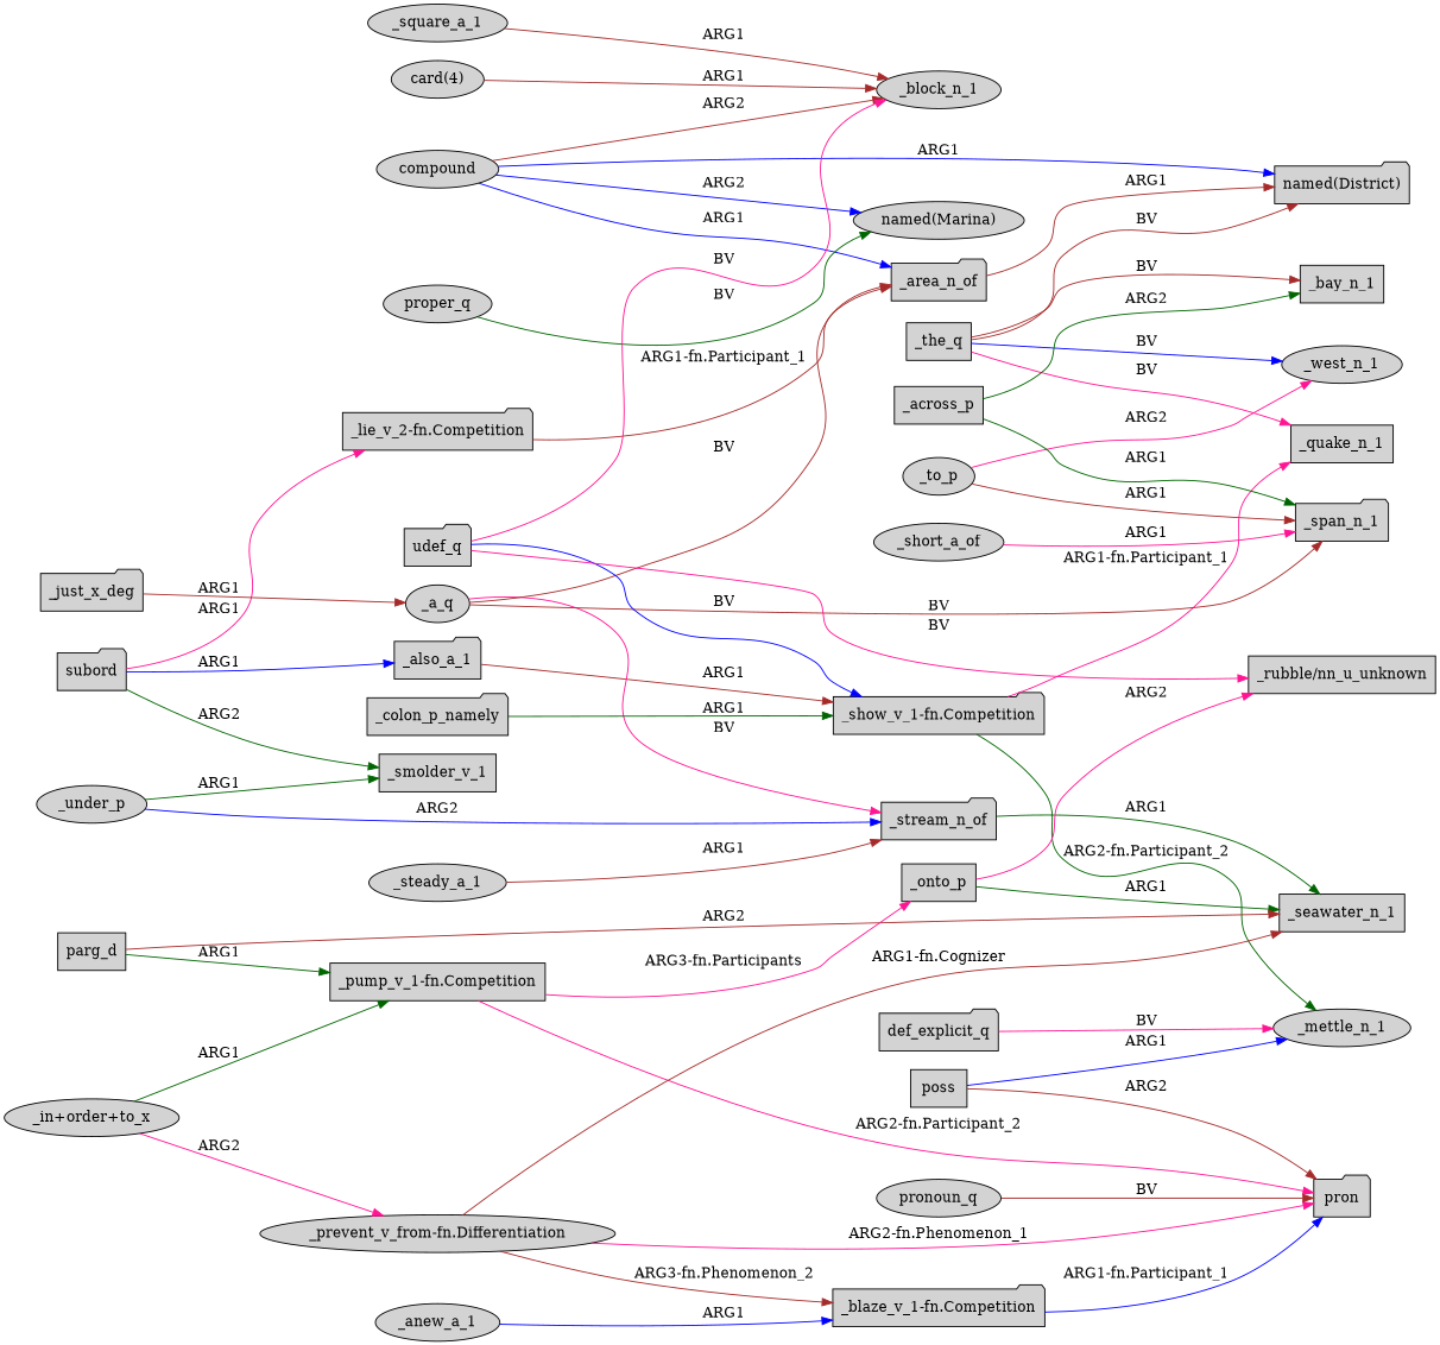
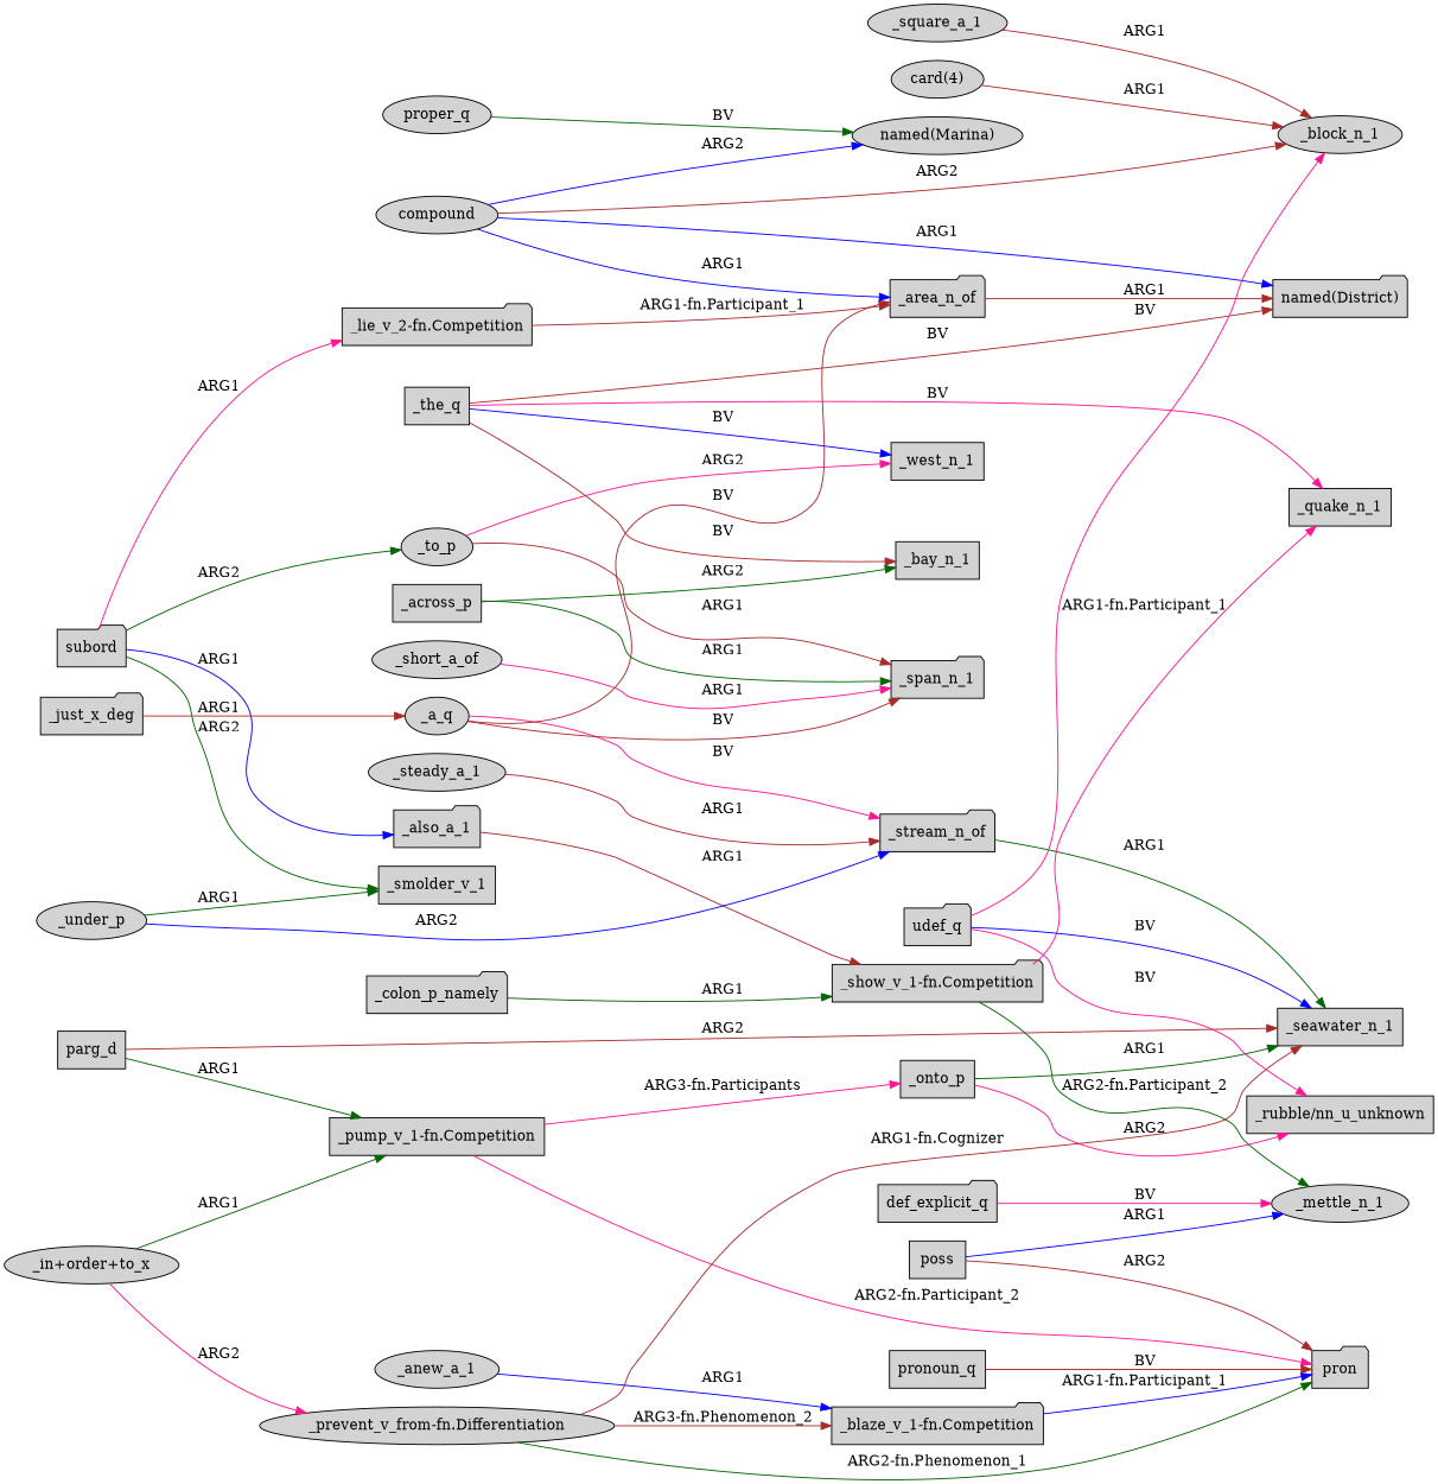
  digraph {
    rankdir=LR
    node [shape=ellipse style=filled]
    edge [color=brown]
    _square_a_1
    _block_n_1
    _stream_n_of [shape=folder]
    _seawater_n_1 [shape=box]
    subord [shape=folder]
    _smolder_v_1 [shape=box]
    "_lie_v_2-fn.Competition" [shape=folder]
    _to_p
    _also_a_1 [shape=folder]
    _area_n_of [shape=folder]
    _span_n_1 [shape=folder]
-   _west_n_1
+   _west_n_1 [shape=box]
    "_show_v_1-fn.Competition" [shape=folder]
    "named(District)" [shape=folder]
    _just_x_deg [shape=folder]
    _a_q
    _the_q [shape=box]
    _quake_n_1 [shape=box]
    _bay_n_1 [shape=box]
    _onto_p [shape=box]
    "_rubble/nn_u_unknown" [shape=box]
    parg_d [shape=box]
    "_pump_v_1-fn.Competition" [shape=box]
    pron [shape=folder]
    "_prevent_v_from-fn.Differentiation"
    "_blaze_v_1-fn.Competition" [shape=folder]
    _under_p
    compound
    "named(Marina)"
    "_in+order+to_x"
    _colon_p_namely [shape=folder]
    _mettle_n_1
    proper_q
    "card(4)"
    def_explicit_q [shape=folder]
    _short_a_of
-   pronoun_q
+   pronoun_q [shape=box]
    udef_q [shape=folder]
    poss [shape=box]
    _across_p [shape=box]
    _steady_a_1
    _anew_a_1
    _square_a_1 -> _block_n_1 [label=ARG1]
    _stream_n_of -> _seawater_n_1 [color=darkgreen label=ARG1]
    subord -> _smolder_v_1 [color=darkgreen label=ARG2]
    subord -> "_lie_v_2-fn.Competition" [color=deeppink label=ARG1]
+   subord -> _to_p [color=darkgreen label=ARG2]
    subord -> _also_a_1 [color=blue label=ARG1]
    "_lie_v_2-fn.Competition" -> _area_n_of [label="ARG1-fn.Participant_1"]
    _to_p -> _span_n_1 [label=ARG1]
    _to_p -> _west_n_1 [color=deeppink label=ARG2]
    _also_a_1 -> "_show_v_1-fn.Competition" [label=ARG1]
    _area_n_of -> "named(District)" [label=ARG1]
    "_show_v_1-fn.Competition" -> _quake_n_1 [color=deeppink label="ARG1-fn.Participant_1"]
    "_show_v_1-fn.Competition" -> _mettle_n_1 [color=darkgreen label="ARG2-fn.Participant_2"]
    _just_x_deg -> _a_q [label=ARG1]
    _a_q -> _stream_n_of [color=deeppink label=BV]
    _a_q -> _area_n_of [label=BV]
    _a_q -> _span_n_1 [label=BV]
    _the_q -> _west_n_1 [color=blue label=BV]
    _the_q -> "named(District)" [label=BV]
    _the_q -> _quake_n_1 [color=deeppink label=BV]
    _the_q -> _bay_n_1 [label=BV]
    _onto_p -> _seawater_n_1 [color=darkgreen label=ARG1]
    _onto_p -> "_rubble/nn_u_unknown" [color=deeppink label=ARG2]
    parg_d -> _seawater_n_1 [label=ARG2]
    parg_d -> "_pump_v_1-fn.Competition" [color=darkgreen label=ARG1]
    "_pump_v_1-fn.Competition" -> _onto_p [color=deeppink label="ARG3-fn.Participants"]
    "_pump_v_1-fn.Competition" -> pron [color=deeppink label="ARG2-fn.Participant_2"]
    "_prevent_v_from-fn.Differentiation" -> _seawater_n_1 [label="ARG1-fn.Cognizer"]
-   "_prevent_v_from-fn.Differentiation" -> pron [color=deeppink label="ARG2-fn.Phenomenon_1"]
+   "_prevent_v_from-fn.Differentiation" -> pron [color=darkgreen label="ARG2-fn.Phenomenon_1"]
    "_prevent_v_from-fn.Differentiation" -> "_blaze_v_1-fn.Competition" [label="ARG3-fn.Phenomenon_2"]
    "_blaze_v_1-fn.Competition" -> pron [color=blue label="ARG1-fn.Participant_1"]
    _under_p -> _stream_n_of [color=blue label=ARG2]
    _under_p -> _smolder_v_1 [color=darkgreen label=ARG1]
    compound -> _block_n_1 [label=ARG2]
    compound -> _area_n_of [color=blue label=ARG1]
    compound -> "named(District)" [color=blue label=ARG1]
    compound -> "named(Marina)" [color=blue label=ARG2]
    "_in+order+to_x" -> "_pump_v_1-fn.Competition" [color=darkgreen label=ARG1]
    "_in+order+to_x" -> "_prevent_v_from-fn.Differentiation" [color=deeppink label=ARG2]
    _colon_p_namely -> "_show_v_1-fn.Competition" [color=darkgreen label=ARG1]
    proper_q -> "named(Marina)" [color=darkgreen label=BV]
    "card(4)" -> _block_n_1 [label=ARG1]
    def_explicit_q -> _mettle_n_1 [color=deeppink label=BV]
    _short_a_of -> _span_n_1 [color=deeppink label=ARG1]
    pronoun_q -> pron [label=BV]
    udef_q -> _block_n_1 [color=deeppink label=BV]
-   udef_q -> "_show_v_1-fn.Competition" [color=blue label=BV]
+   udef_q -> _seawater_n_1 [color=blue label=BV]
    udef_q -> "_rubble/nn_u_unknown" [color=deeppink label=BV]
    poss -> pron [label=ARG2]
    poss -> _mettle_n_1 [color=blue label=ARG1]
    _across_p -> _span_n_1 [color=darkgreen label=ARG1]
    _across_p -> _bay_n_1 [color=darkgreen label=ARG2]
    _steady_a_1 -> _stream_n_of [label=ARG1]
    _anew_a_1 -> "_blaze_v_1-fn.Competition" [color=blue label=ARG1]
  }
